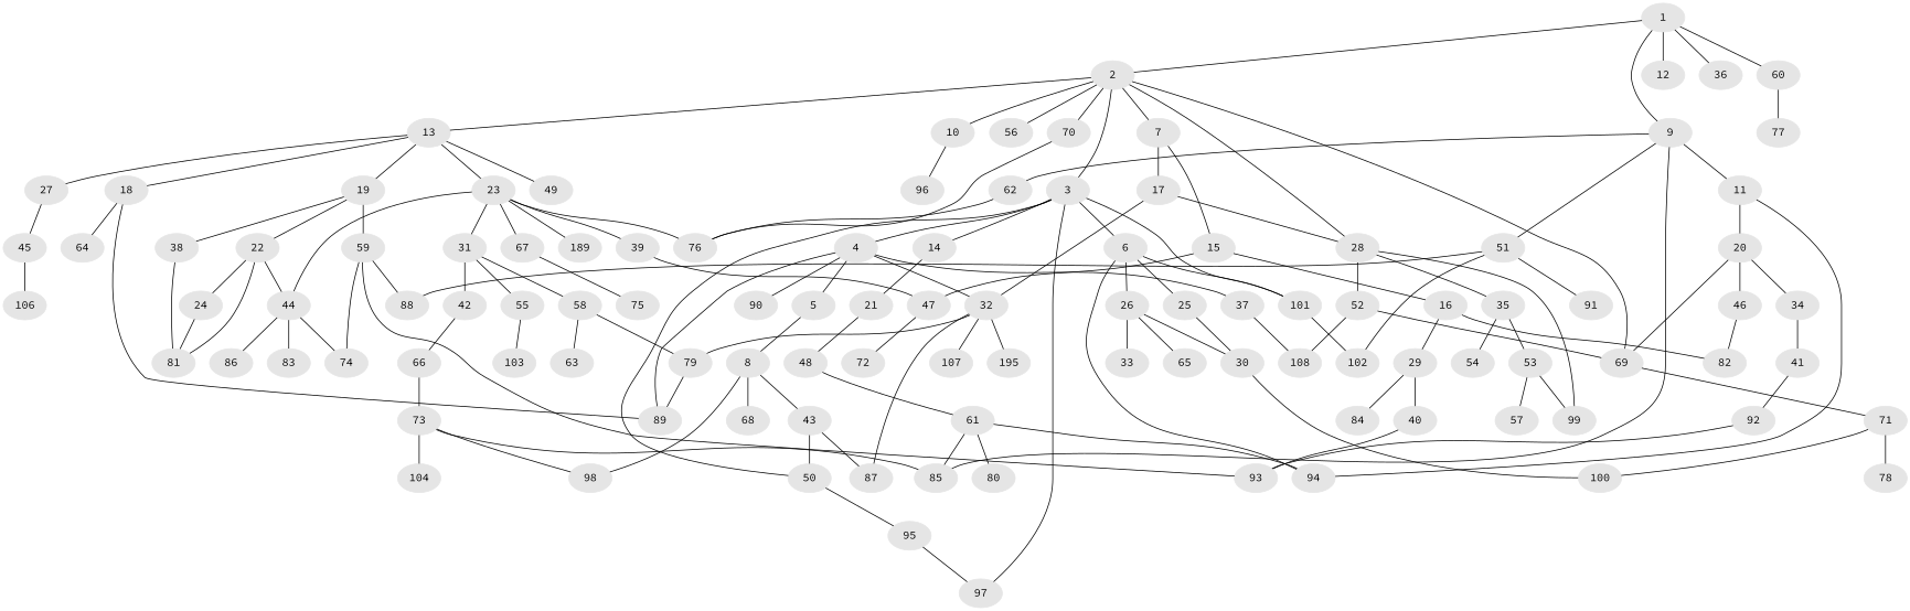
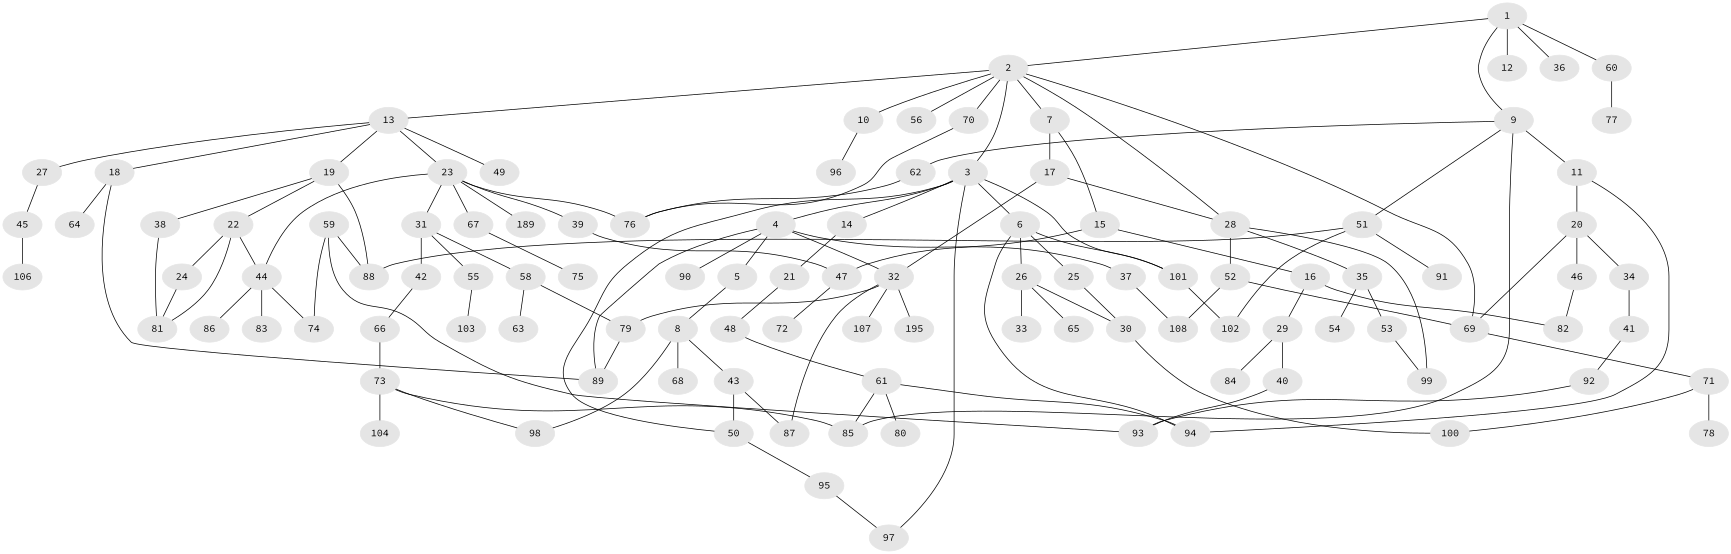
  graph {
    fontname="Source Code Pro"
    node [color=gray90 fontname="Source Code Pro" style=filled]
    edge [fontname="Source Code Pro"]
    1
    2
    9
    12
    36
    60
    3
    7
    10
    13
    28
    56
    69
    70
    11
    51
    62
    85
    77
    4
    6
    14
    50
    97
    101
    15
    17
    96
    18
    19
    23
    27
    49
    35
    52
    99
    71
    76
    5
    32
    37
    89
    90
    25
    26
    94
    20
    21
    95
    8
    79
    87
    n53 [label=195]
    107
    108
    43
    68
    98
    30
    33
    65
    102
    16
    47
    88
    91
    34
    46
    64
    22
    38
    59
    44
    31
    39
    67
    n77 [label=189]
    45
    48
    29
    82
    72
    40
    84
    24
    81
    93
    74
    41
    61
    83
    86
    42
    55
    58
    75
    100
    106
    53
    54
    66
    103
    63
    92
-   57
    73
    80
    104
    78
    1 -- 2
    1 -- 9
    1 -- 12
    1 -- 36
    1 -- 60
    2 -- 3
    2 -- 7
    2 -- 10
    2 -- 13
    2 -- 28
    2 -- 56
    2 -- 69
    2 -- 70
    9 -- 11
    9 -- 51
    9 -- 62
    9 -- 85
    60 -- 77
    3 -- 4
    3 -- 6
    3 -- 14
    3 -- 50
    3 -- 97
    3 -- 101
    7 -- 15
    7 -- 17
    10 -- 96
    13 -- 18
    13 -- 19
    13 -- 23
    13 -- 27
    13 -- 49
    28 -- 35
    28 -- 52
    28 -- 99
    69 -- 71
    70 -- 76
    11 -- 94
    11 -- 20
    51 -- 102
    51 -- 88
    51 -- 91
    62 -- 76
    4 -- 5
    4 -- 32
    4 -- 37
    4 -- 89
    4 -- 90
    6 -- 101
    6 -- 25
    6 -- 26
    6 -- 94
    14 -- 21
    50 -- 95
    101 -- 102
    15 -- 16
    15 -- 47
    17 -- 28
    17 -- 32
    18 -- 89
    18 -- 64
    19 -- 22
    19 -- 38
-   19 -- 59
+   19 -- 88
    23 -- 76
    23 -- 44
    23 -- 31
    23 -- 39
    23 -- 67
    23 -- n77
    27 -- 45
    35 -- 53
    35 -- 54
    52 -- 69
    52 -- 108
    71 -- 100
    71 -- 78
    5 -- 8
    32 -- 79
    32 -- 87
    32 -- n53
    32 -- 107
    37 -- 108
    25 -- 30
    26 -- 30
    26 -- 33
    26 -- 65
    20 -- 69
    20 -- 34
    20 -- 46
    21 -- 48
    95 -- 97
    8 -- 43
    8 -- 68
    8 -- 98
    79 -- 89
    43 -- 50
    43 -- 87
    30 -- 100
    16 -- 29
    16 -- 82
    47 -- 72
    34 -- 41
    46 -- 82
    22 -- 44
    22 -- 24
    22 -- 81
    38 -- 81
    59 -- 88
    59 -- 93
    59 -- 74
    44 -- 74
    44 -- 83
    44 -- 86
    31 -- 42
    31 -- 55
    31 -- 58
    39 -- 47
    67 -- 75
    45 -- 106
    48 -- 61
    29 -- 40
    29 -- 84
    40 -- 93
    24 -- 81
    41 -- 92
    61 -- 85
    61 -- 94
    61 -- 80
    42 -- 66
    55 -- 103
    58 -- 79
    58 -- 63
    53 -- 99
-   53 -- 57
    66 -- 73
    92 -- 93
    73 -- 85
    73 -- 98
    73 -- 104
  }
